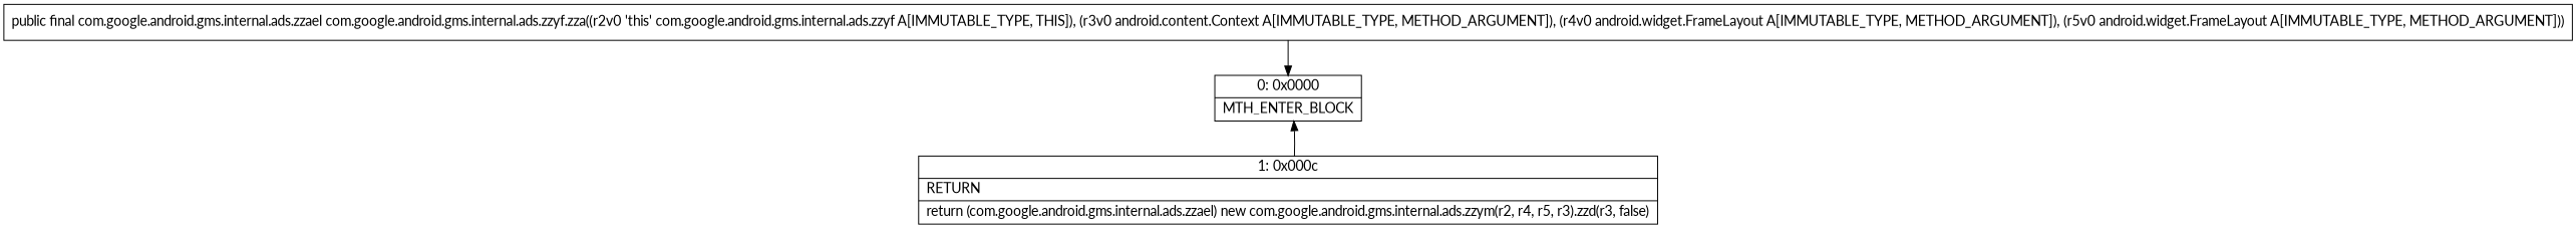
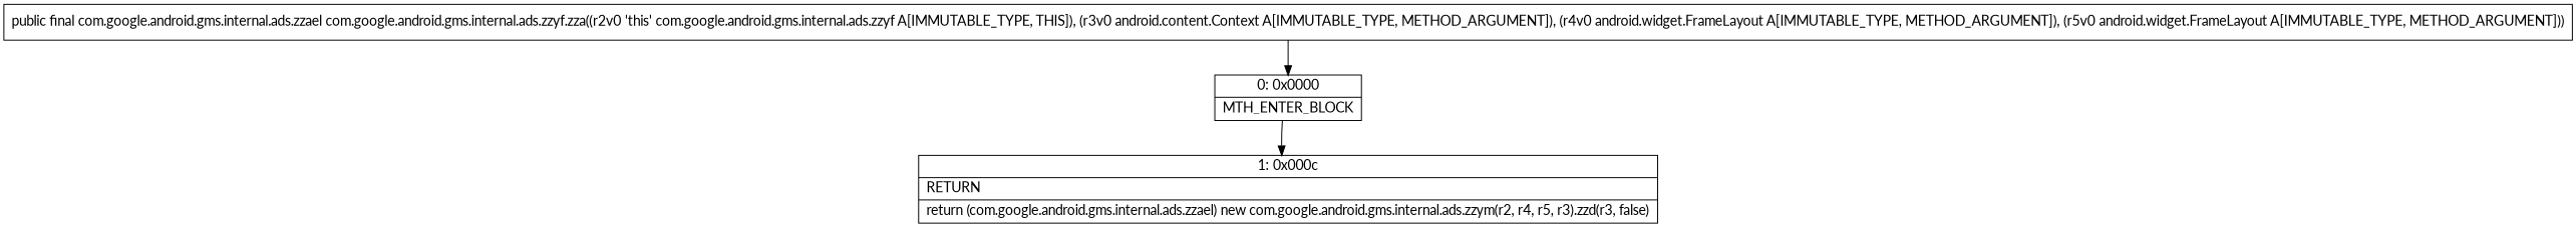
  digraph {
    fontname=Lato
    node [shape=record fontname=Lato]
    edge [fontname=Lato]
    n1 [label="{0\:\ 0x0000|MTH_ENTER_BLOCK\l}"]
    n2 [label="{1\:\ 0x000c|RETURN\l|return (com.google.android.gms.internal.ads.zzael) new com.google.android.gms.internal.ads.zzym(r2, r4, r5, r3).zzd(r3, false)\l}"]
    n3 [label="{public final com.google.android.gms.internal.ads.zzael com.google.android.gms.internal.ads.zzyf.zza((r2v0 'this' com.google.android.gms.internal.ads.zzyf A[IMMUTABLE_TYPE, THIS]), (r3v0 android.content.Context A[IMMUTABLE_TYPE, METHOD_ARGUMENT]), (r4v0 android.widget.FrameLayout A[IMMUTABLE_TYPE, METHOD_ARGUMENT]), (r5v0 android.widget.FrameLayout A[IMMUTABLE_TYPE, METHOD_ARGUMENT])) }"]
-   n2 -> n1
+   n1 -> n2
    n3 -> n1
  }
